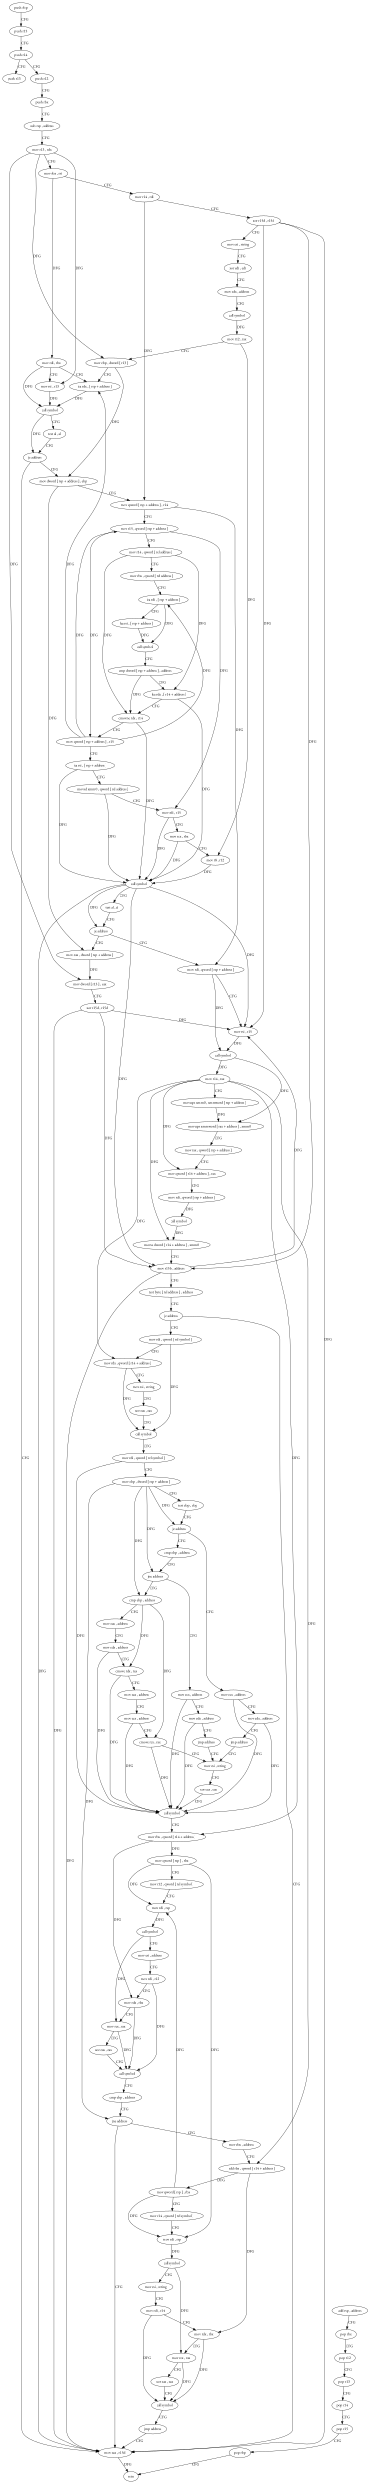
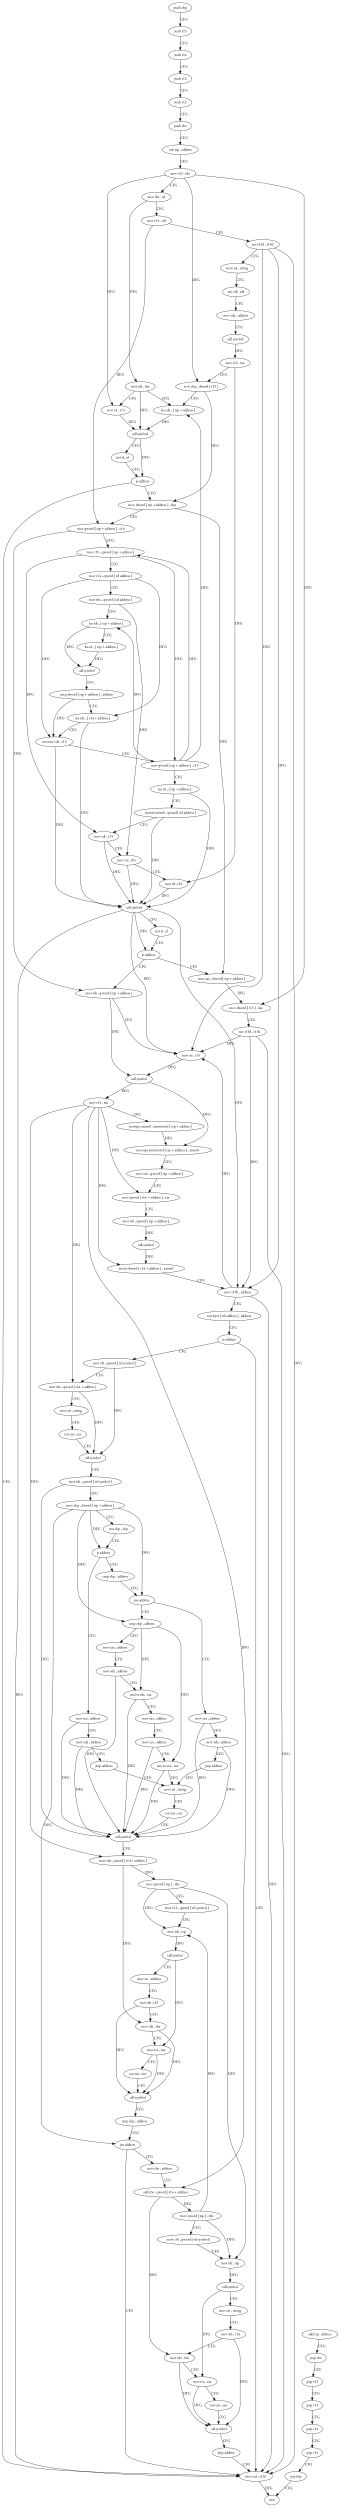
  digraph {
    fontname="EB Garamond"
    node [fontname="EB Garamond"]
    edge [fontname="EB Garamond"]
    n1 [label="push rbp"]
    n2 [label="push r15"]
    n3 [label="push r14"]
    n4 [label="push r13"]
    n5 [label="push r12"]
    n6 [label="push rbx"]
    n7 [label="sub rsp , address"]
    n8 [label="mov r13 , rdx"]
    n9 [label="mov rbx , rsi"]
    n10 [label="mov ebp , dword [ r13 ]"]
    n11 [label="mov rsi , r13"]
    n12 [label="mov dword [ r13 ] , eax"]
    n13 [label="mov r14 , rdi"]
    n14 [label="mov rdi , rbx"]
    n15 [label="lea rdx , [ rsp + address ]"]
    n16 [label="mov dword [ rsp + address ] , ebp"]
    n17 [label="call symbol"]
    n18 [label="xor r15d , r15d"]
    n19 [label="xor r15d , r15d"]
    n20 [label="mov qword [ rsp + address ] , r14"]
    n21 [label="mov esi , string"]
    n22 [label="mov eax , r15d"]
    n23 [label="mov rsi , r15"]
    n24 [label="mov r15b , address"]
    n25 [label="mov r15 , qword [ rsp + address ]"]
    n26 [label="mov rdi , qword [ rsp + address ]"]
    n27 [label="xor edi , edi"]
    n28 [label=retn]
    n29 [label="call symbol"]
    n30 [label="test byte [ rel address ] , address"]
    n31 [label="mov edx , address"]
    n32 [label="call symbol"]
    n33 [label="mov r12 , rax"]
    n34 [label="mov r8 , r12"]
    n35 [label="call symbol"]
    n36 [label="mov eax , dword [ rsp + address ]"]
    n37 [label="test al , al"]
    n38 [label="je address"]
    n39 [label="add rsp , address"]
    n40 [label="pop rbx"]
    n41 [label="pop r12"]
    n42 [label="pop r13"]
    n43 [label="pop r14"]
    n44 [label="pop r15"]
    n45 [label="pop rbp"]
    n46 [label="mov r14 , qword [ rel address ]"]
    n47 [label="mov qword [ rsp + address ] , r15"]
    n48 [label="mov rdi , r15"]
    n49 [label="mov rbx , qword [ rel address ]"]
    n50 [label="lea rdx , [ r14 + address ]"]
    n51 [label="cmovne rdx , r14"]
    n52 [label="lea rdi , [ rsp + address ]"]
    n53 [label="lea rsi , [ rsp + address ]"]
    n54 [label="mov rcx , rbx"]
    n55 [label="lea rsi , [ rsp + address ]"]
    n56 [label="call symbol"]
    n57 [label="cmp dword [ rsp + address ] , address"]
    n58 [label="test al , al"]
    n59 [label="je address"]
    n60 [label="movsd xmm0 , qword [ rel address ]"]
    n61 [label="mov r14 , rax"]
    n62 [label="movups xmmword [ rax + address ] , xmm0"]
    n63 [label="movups xmm0 , xmmword [ rsp + address ]"]
    n64 [label="mov qword [ r14 + address ] , rax"]
    n65 [label="movss dword [ r14 + address ] , xmm0"]
    n66 [label="mov rdx , qword [ r14 + address ]"]
    n67 [label="mov rbx , qword [ r14 + address ]"]
    n68 [label="add rbx , qword [ r14 + address ]"]
    n69 [label="mov rax , qword [ rsp + address ]"]
    n70 [label="mov rdi , qword [ rsp + address ]"]
    n71 [label="call symbol"]
    n72 [label="mov esi , string"]
    n73 [label="mov qword [ rsp ] , rbx"]
    n74 [label="mov rdx , rbx"]
    n75 [label="mov qword [ rsp ] , rbx"]
    n76 [label="mov rdx , rbx"]
    n77 [label="call symbol"]
    n78 [label="je address"]
    n79 [label="mov rdi , qword [ rel symbol ]"]
    n80 [label="mov rdi , qword [ rel symbol ]"]
    n81 [label="xor eax , eax"]
    n82 [label="mov ebp , dword [ rsp + address ]"]
    n83 [label="call symbol"]
    n84 [label="test ebp , ebp"]
    n85 [label="je address"]
    n86 [label="jne address"]
    n87 [label="cmp ebp , address"]
    n88 [label="jne address"]
    n89 [label="mov ecx , address"]
    n90 [label="cmp ebp , address"]
    n91 [label="mov ecx , address"]
    n92 [label="mov eax , address"]
    n93 [label="cmove rdx , rax"]
    n94 [label="cmove rcx , rax"]
    n95 [label="mov ebx , address"]
    n96 [label="mov edx , address"]
    n97 [label="jmp address"]
    n98 [label="mov esi , string"]
    n99 [label="xor eax , eax"]
    n100 [label="mov edx , address"]
    n101 [label="mov edx , address"]
    n102 [label="mov eax , address"]
    n103 [label="jmp address"]
    n104 [label="mov r12 , qword [ rel symbol ]"]
    n105 [label="mov rdi , rsp"]
    n106 [label="mov rdi , rsp"]
    n107 [label="mov rcx , rax"]
    n108 [label="call symbol"]
    n109 [label="call symbol"]
    n110 [label="call symbol"]
    n111 [label="mov esi , address"]
    n112 [label="mov rdi , r12"]
    n113 [label="xor eax , eax"]
    n114 [label="cmp ebp , address"]
    n115 [label="mov ecx , address"]
    n116 [label="mov r14 , qword [ rel symbol ]"]
    n117 [label="mov rcx , rax"]
    n118 [label="call symbol"]
    n119 [label="mov esi , string"]
    n120 [label="mov rdi , r14"]
    n121 [label="xor eax , eax"]
    n122 [label="jmp address"]
    n1 -> n2 [label=CFG]
    n2 -> n3 [label=CFG]
    n3 -> n4 [label=CFG]
-   n3 -> n5 [label=CFG]
+   n4 -> n5 [label=CFG]
    n5 -> n6 [label=CFG]
    n6 -> n7 [label=CFG]
    n7 -> n8 [label=CFG]
    n8 -> n9 [label=CFG]
    n8 -> n10 [label=DFG]
    n8 -> n11 [label=DFG]
    n8 -> n12 [label=DFG]
    n9 -> n13 [label=CFG]
    n9 -> n14 [label=DFG]
    n10 -> n15 [label=CFG]
    n10 -> n16 [label=DFG]
    n11 -> n17 [label=DFG]
    n12 -> n18 [label=CFG]
    n13 -> n19 [label=CFG]
    n13 -> n20 [label=DFG]
    n14 -> n11 [label=CFG]
    n14 -> n15 [label=CFG]
    n14 -> n17 [label=DFG]
    n15 -> n17 [label=DFG]
    n16 -> n20 [label=CFG]
    n16 -> n36 [label=DFG]
    n17 -> n37 [label=CFG]
    n17 -> n38 [label=DFG]
    n18 -> n22 [label=DFG]
    n18 -> n23 [label=DFG]
    n18 -> n24 [label=DFG]
    n19 -> n21 [label=CFG]
    n19 -> n22 [label=DFG]
    n19 -> n23 [label=DFG]
    n19 -> n24 [label=DFG]
    n20 -> n25 [label=CFG]
    n20 -> n26 [label=DFG]
    n21 -> n27 [label=CFG]
    n22 -> n28 [label=DFG]
    n23 -> n29 [label=DFG]
    n24 -> n22 [label=DFG]
    n24 -> n23 [label=DFG]
    n24 -> n30 [label=CFG]
    n25 -> n46 [label=CFG]
    n25 -> n47 [label=DFG]
    n25 -> n48 [label=DFG]
    n26 -> n23 [label=CFG]
    n26 -> n29 [label=DFG]
    n27 -> n31 [label=CFG]
    n29 -> n61 [label=DFG]
    n29 -> n62 [label=DFG]
    n30 -> n78 [label=CFG]
    n31 -> n32 [label=CFG]
    n32 -> n33 [label=DFG]
    n33 -> n10 [label=CFG]
    n33 -> n34 [label=DFG]
    n34 -> n35 [label=DFG]
    n35 -> n22 [label=DFG]
    n35 -> n23 [label=DFG]
    n35 -> n24 [label=DFG]
    n35 -> n58 [label=CFG]
    n35 -> n59 [label=DFG]
    n36 -> n12 [label=DFG]
    n37 -> n38 [label=CFG]
    n38 -> n16 [label=CFG]
    n38 -> n22 [label=CFG]
    n39 -> n40 [label=CFG]
    n40 -> n41 [label=CFG]
    n41 -> n42 [label=CFG]
    n42 -> n43 [label=CFG]
    n43 -> n44 [label=CFG]
    n44 -> n45 [label=CFG]
    n45 -> n28 [label=CFG]
    n46 -> n49 [label=CFG]
    n46 -> n50 [label=DFG]
    n46 -> n51 [label=DFG]
    n47 -> n15 [label=DFG]
    n47 -> n25 [label=DFG]
    n47 -> n52 [label=DFG]
    n47 -> n53 [label=CFG]
    n48 -> n35 [label=DFG]
    n48 -> n54 [label=CFG]
    n49 -> n52 [label=CFG]
+   n49 -> n54 [label=DFG]
    n50 -> n35 [label=DFG]
    n50 -> n51 [label=CFG]
    n51 -> n35 [label=DFG]
    n51 -> n47 [label=CFG]
    n52 -> n55 [label=CFG]
    n52 -> n56 [label=DFG]
    n53 -> n35 [label=DFG]
    n53 -> n60 [label=CFG]
    n54 -> n34 [label=CFG]
    n54 -> n35 [label=DFG]
    n55 -> n56 [label=DFG]
    n56 -> n57 [label=CFG]
    n57 -> n50 [label=CFG]
    n57 -> n51 [label=DFG]
    n58 -> n59 [label=CFG]
    n59 -> n26 [label=CFG]
    n59 -> n36 [label=CFG]
    n60 -> n35 [label=DFG]
    n60 -> n48 [label=CFG]
    n61 -> n63 [label=CFG]
    n61 -> n64 [label=DFG]
    n61 -> n65 [label=DFG]
    n61 -> n66 [label=DFG]
    n61 -> n67 [label=DFG]
    n61 -> n68 [label=DFG]
    n62 -> n69 [label=CFG]
    n63 -> n62 [label=DFG]
    n64 -> n70 [label=CFG]
    n65 -> n24 [label=CFG]
    n66 -> n71 [label=DFG]
    n66 -> n72 [label=CFG]
    n67 -> n73 [label=DFG]
    n67 -> n74 [label=DFG]
    n68 -> n75 [label=DFG]
    n68 -> n76 [label=DFG]
    n69 -> n64 [label=CFG]
    n70 -> n77 [label=DFG]
    n71 -> n80 [label=CFG]
    n72 -> n81 [label=CFG]
    n73 -> n104 [label=CFG]
    n73 -> n105 [label=DFG]
    n73 -> n106 [label=DFG]
    n74 -> n107 [label=CFG]
    n74 -> n108 [label=DFG]
    n75 -> n105 [label=DFG]
    n75 -> n106 [label=DFG]
    n75 -> n116 [label=CFG]
    n76 -> n117 [label=CFG]
    n76 -> n118 [label=DFG]
    n77 -> n65 [label=DFG]
    n78 -> n22 [label=CFG]
    n78 -> n79 [label=CFG]
    n79 -> n66 [label=CFG]
    n79 -> n71 [label=DFG]
    n80 -> n82 [label=CFG]
    n80 -> n83 [label=DFG]
    n81 -> n71 [label=CFG]
    n82 -> n84 [label=CFG]
    n82 -> n85 [label=DFG]
    n82 -> n86 [label=DFG]
    n82 -> n87 [label=DFG]
    n82 -> n88 [label=DFG]
    n83 -> n67 [label=CFG]
    n84 -> n85 [label=CFG]
    n85 -> n89 [label=CFG]
    n85 -> n90 [label=CFG]
    n86 -> n87 [label=CFG]
    n86 -> n91 [label=CFG]
    n87 -> n92 [label=CFG]
    n87 -> n93 [label=DFG]
    n87 -> n94 [label=DFG]
    n88 -> n22 [label=CFG]
    n88 -> n95 [label=CFG]
    n89 -> n83 [label=DFG]
    n89 -> n96 [label=CFG]
    n90 -> n86 [label=CFG]
    n91 -> n83 [label=DFG]
    n91 -> n100 [label=CFG]
    n92 -> n101 [label=CFG]
    n93 -> n83 [label=DFG]
    n93 -> n102 [label=CFG]
    n94 -> n83 [label=DFG]
    n94 -> n98 [label=CFG]
    n95 -> n68 [label=CFG]
    n96 -> n83 [label=DFG]
    n96 -> n97 [label=CFG]
    n97 -> n98 [label=CFG]
    n98 -> n99 [label=CFG]
    n99 -> n83 [label=CFG]
    n100 -> n83 [label=DFG]
    n100 -> n103 [label=CFG]
    n101 -> n83 [label=DFG]
    n101 -> n93 [label=CFG]
    n102 -> n115 [label=CFG]
    n103 -> n98 [label=CFG]
    n104 -> n105 [label=CFG]
    n105 -> n109 [label=DFG]
    n106 -> n110 [label=DFG]
    n107 -> n108 [label=DFG]
    n107 -> n113 [label=CFG]
    n108 -> n114 [label=CFG]
    n109 -> n107 [label=DFG]
    n109 -> n111 [label=CFG]
    n110 -> n117 [label=DFG]
    n110 -> n119 [label=CFG]
    n111 -> n112 [label=CFG]
    n112 -> n74 [label=CFG]
    n112 -> n108 [label=DFG]
    n113 -> n108 [label=CFG]
    n114 -> n88 [label=CFG]
    n115 -> n83 [label=DFG]
    n115 -> n94 [label=CFG]
    n116 -> n106 [label=CFG]
    n117 -> n118 [label=DFG]
    n117 -> n121 [label=CFG]
    n118 -> n122 [label=CFG]
    n119 -> n120 [label=CFG]
    n120 -> n76 [label=CFG]
    n120 -> n118 [label=DFG]
    n121 -> n118 [label=CFG]
    n122 -> n22 [label=CFG]
  }
